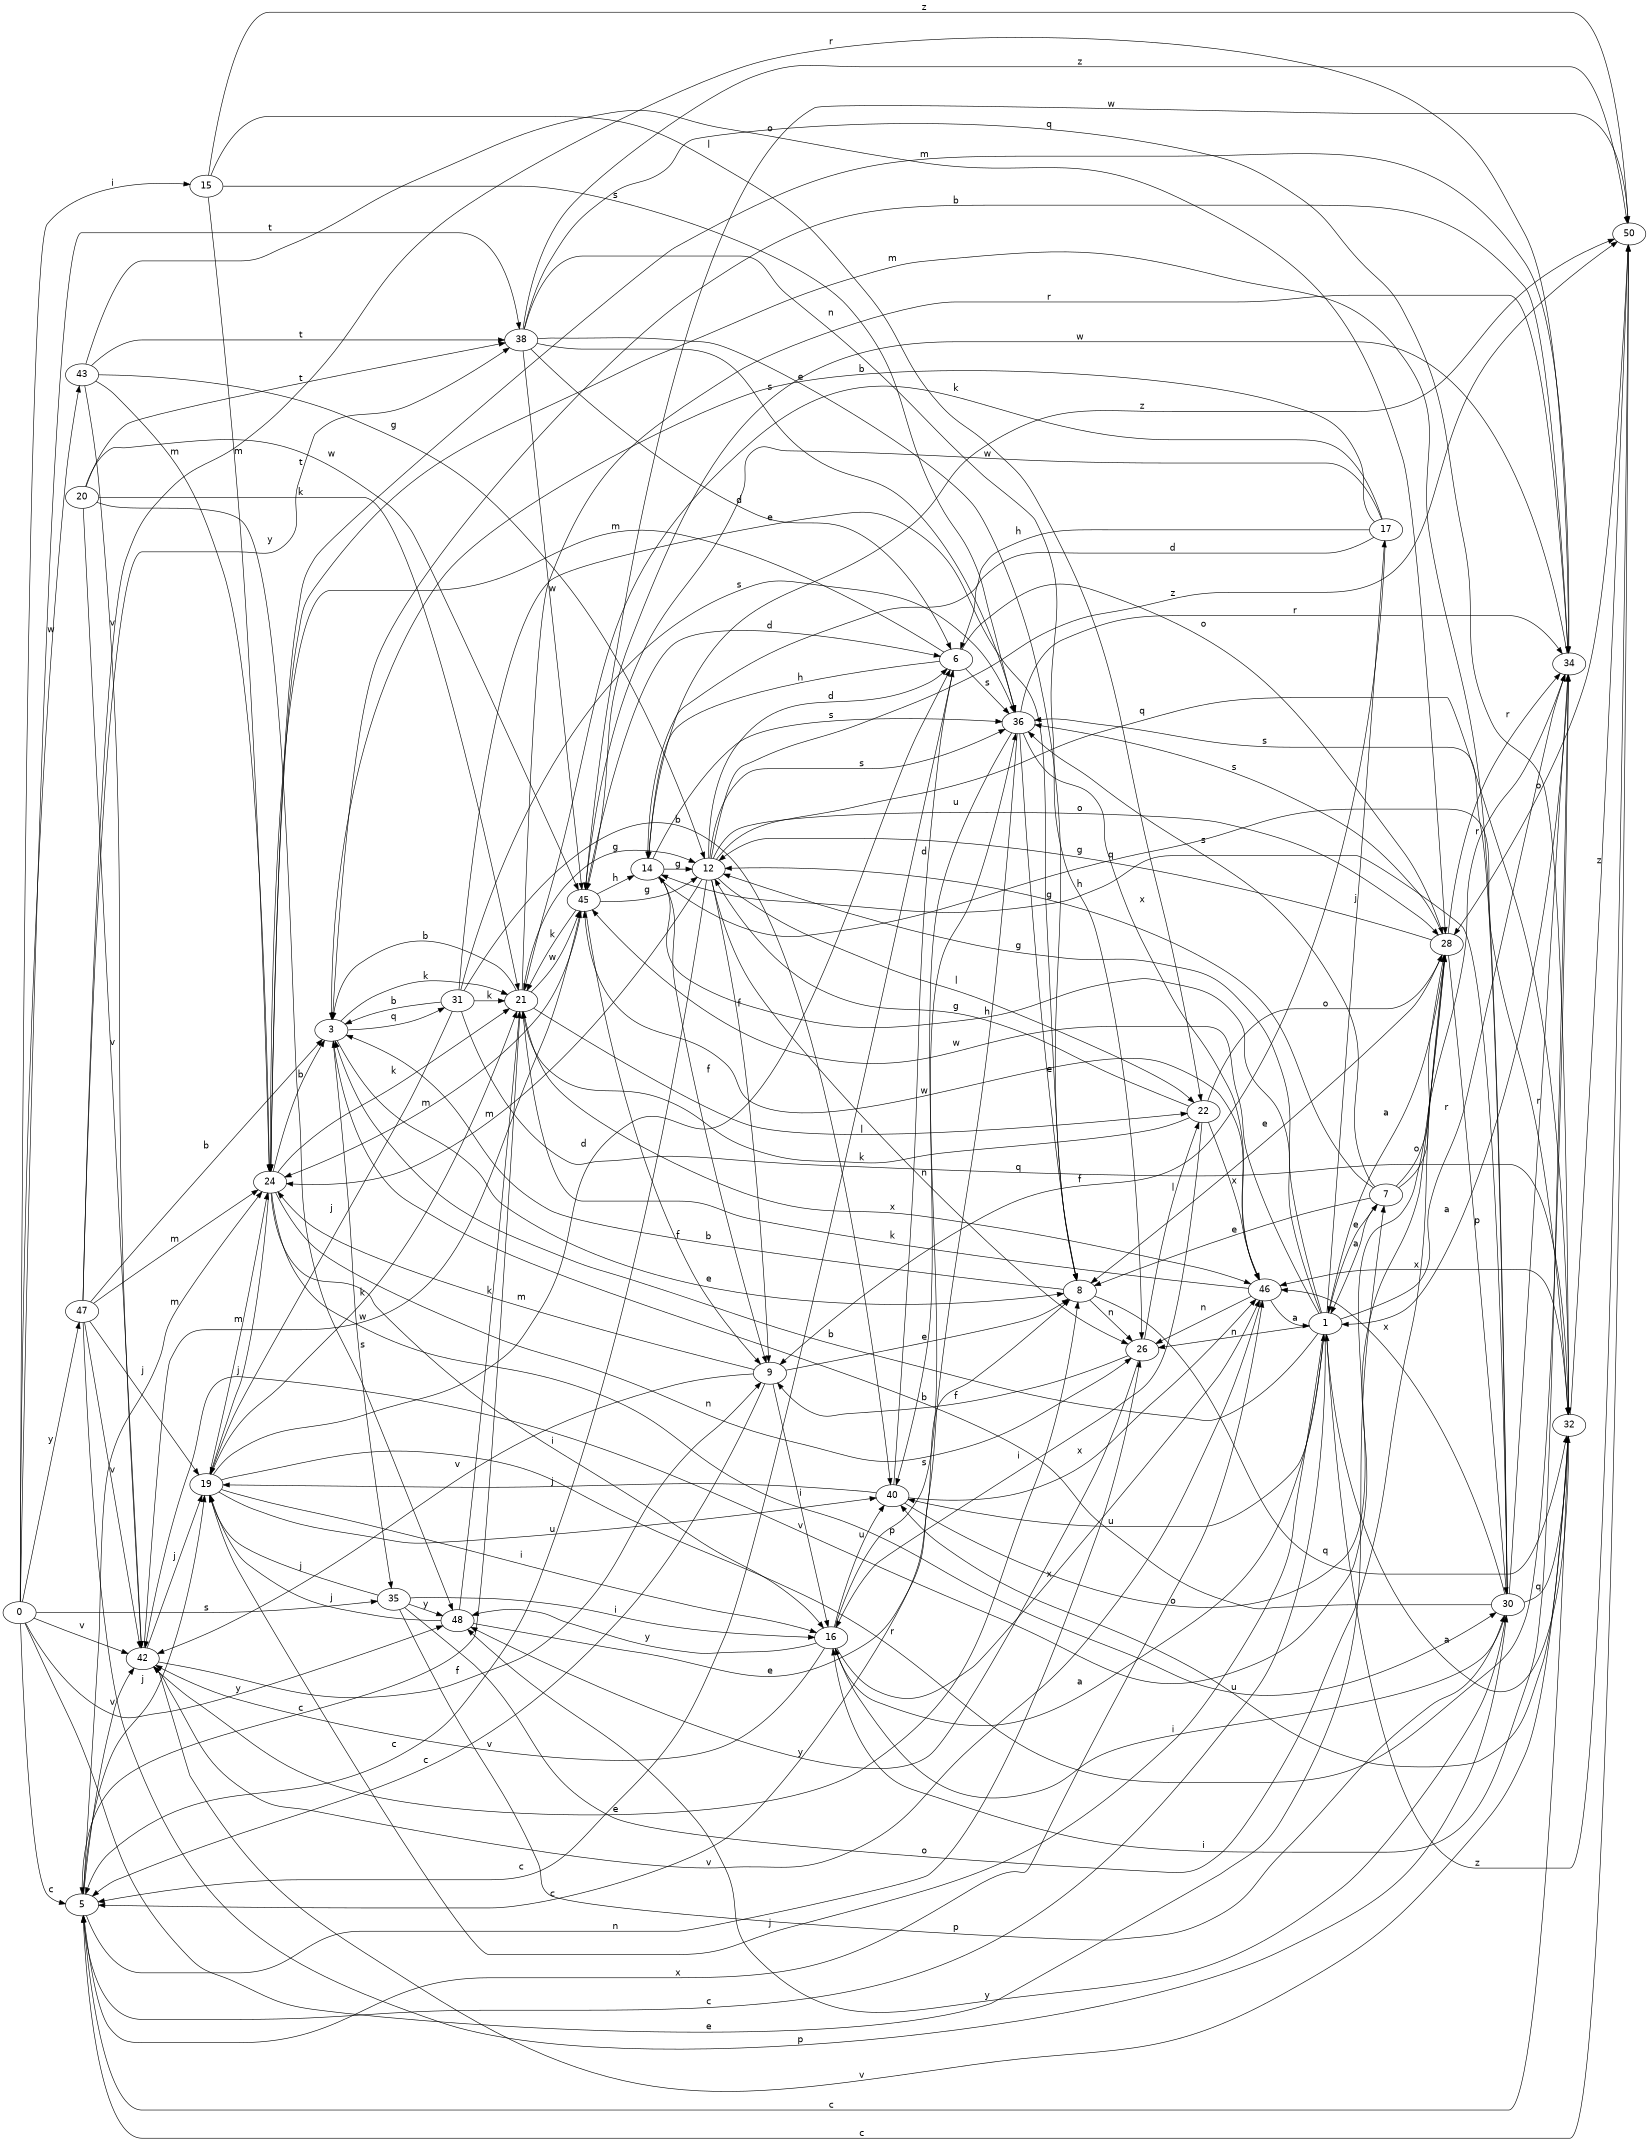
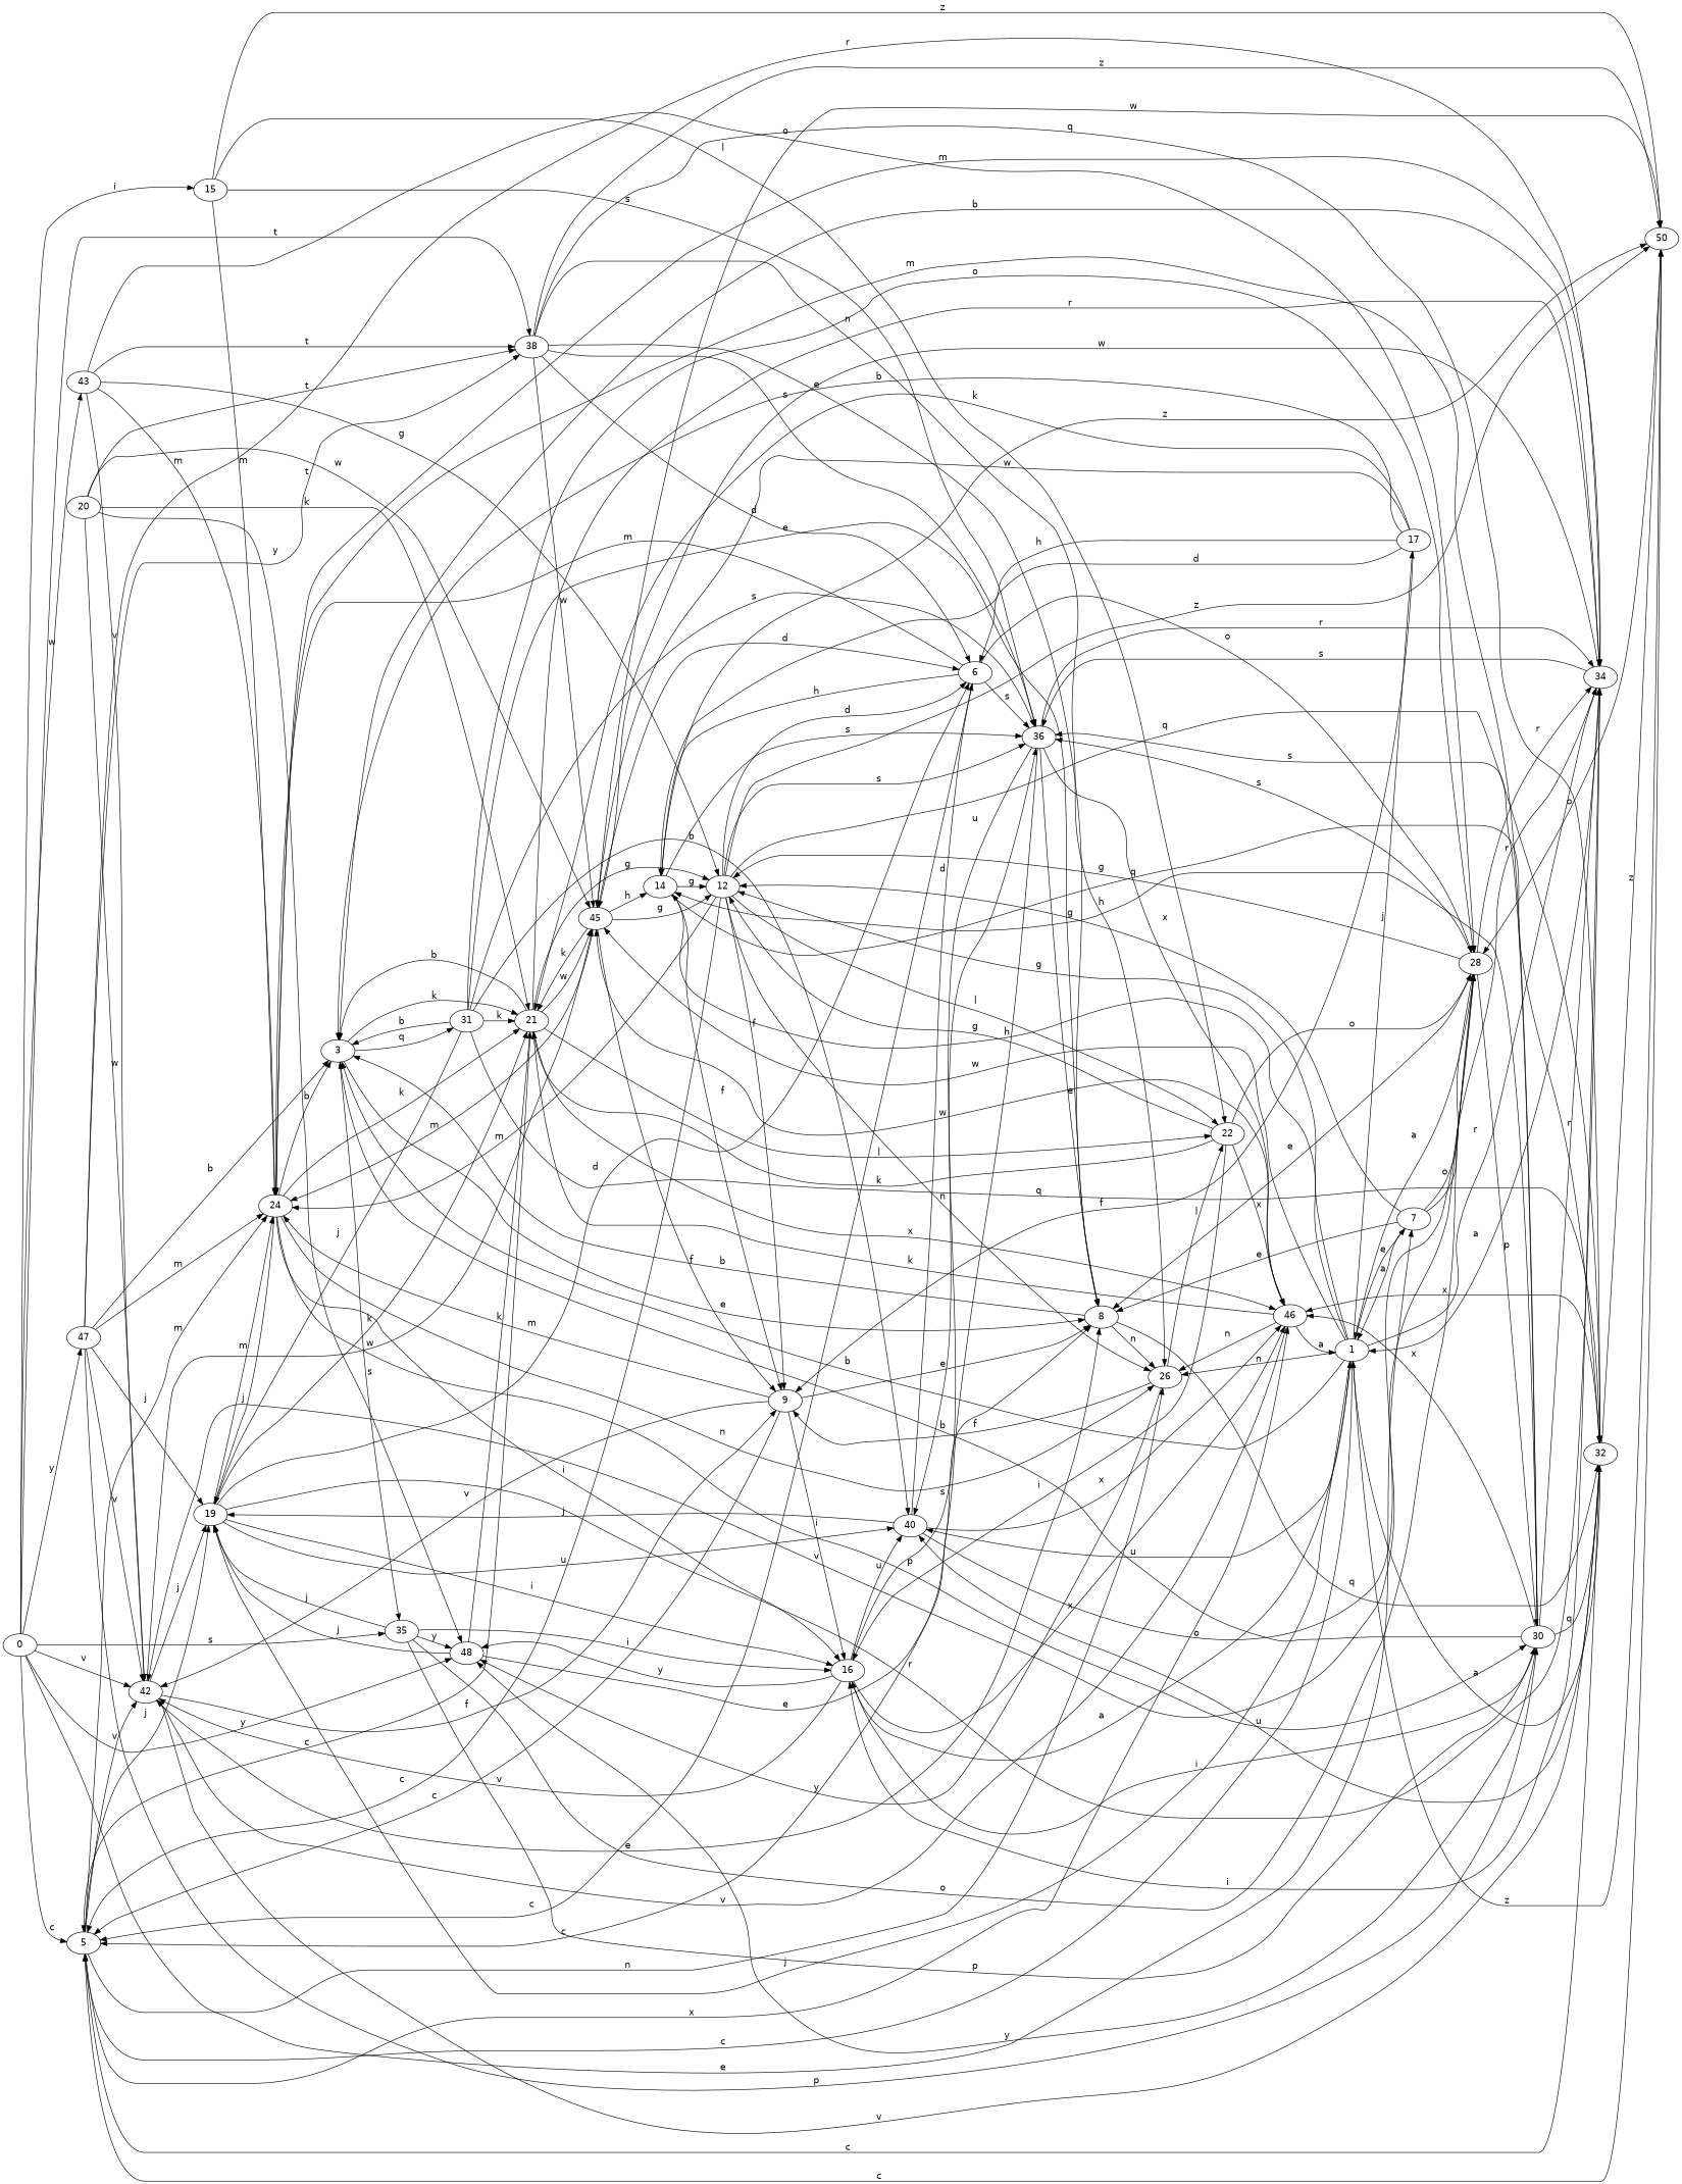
  strict digraph {
    fontname="DejaVu Sans"
    rankdir=LR
    node [fontname="DejaVu Sans"]
    edge [fontname="DejaVu Sans"]
    0
    5
    7
    15
    35
    38
    42
    43
    47
    48
    19
    26
    24
    46
    1
    12
    34
    8
    28
    50
    36
    22
    20
    45
    21
    16
    30
    6
    32
    9
    3
    14
    17
    40
    31
    0 -> 5 [label=c]
    0 -> 7 [label=e]
    0 -> 15 [label=i]
    0 -> 35 [label=s]
    0 -> 38 [label=t]
    0 -> 42 [label=v]
    0 -> 43 [label=w]
    0 -> 47 [label=y]
    0 -> 48 [label=y]
    5 -> 42 [label=v]
    5 -> 19 [label=j]
    5 -> 26 [label=n]
    5 -> 24 [label=m]
    5 -> 46 [label=x]
    7 -> 1 [label=a]
    7 -> 12 [label=g]
    7 -> 34 [label=r]
    7 -> 8 [label=e]
    7 -> 28 [label=o]
    15 -> 24 [label=m]
    15 -> 50 [label=z]
    15 -> 36 [label=s]
    15 -> 22 [label=l]
    35 -> 48 [label=y]
    35 -> 19 [label=j]
    35 -> 28 [label=o]
    35 -> 16 [label=i]
    35 -> 30 [label=p]
    38 -> 26 [label=n]
    38 -> 8 [label=e]
    38 -> 50 [label=z]
    38 -> 36 [label=s]
    38 -> 45 [label=w]
    38 -> 6 [label=d]
    38 -> 32 [label=q]
    42 -> 19 [label=j]
    42 -> 8 [label=e]
    42 -> 45 [label=w]
    42 -> 9 [label=f]
    43 -> 38 [label=t]
    43 -> 42 [label=v]
    43 -> 24 [label=m]
    43 -> 12 [label=g]
    43 -> 28 [label=o]
    47 -> 38 [label=t]
    47 -> 42 [label=v]
    47 -> 19 [label=j]
    47 -> 24 [label=m]
    47 -> 34 [label=r]
    47 -> 30 [label=p]
    47 -> 3 [label=b]
    48 -> 19 [label=j]
    48 -> 8 [label=e]
    48 -> 21 [label=k]
    19 -> 24 [label=m]
    19 -> 34 [label=r]
    19 -> 21 [label=k]
    19 -> 16 [label=i]
    19 -> 6 [label=d]
    19 -> 40 [label=u]
    26 -> 48 [label=y]
    26 -> 22 [label=l]
    26 -> 9 [label=f]
    24 -> 19 [label=j]
    24 -> 26 [label=n]
    24 -> 21 [label=k]
    24 -> 16 [label=i]
    24 -> 30 [label=p]
    24 -> 3 [label=b]
    46 -> 42 [label=v]
    46 -> 26 [label=n]
    46 -> 1 [label=a]
    46 -> 45 [label=w]
    46 -> 21 [label=k]
    1 -> 5 [label=c]
    1 -> 7 [label=e]
    1 -> 19 [label=j]
    1 -> 26 [label=n]
    1 -> 12 [label=g]
    1 -> 34 [label=r]
    1 -> 50 [label=z]
    1 -> 45 [label=w]
    1 -> 3 [label=b]
    1 -> 14 [label=h]
    1 -> 17 [label=j]
    1 -> 40 [label=u]
    12 -> 5 [label=c]
    12 -> 26 [label=n]
    12 -> 24 [label=m]
-   12 -> 28 [label=o]
+   31 -> 28 [label=o]
    12 -> 50 [label=z]
    12 -> 36 [label=s]
    12 -> 22 [label=l]
    12 -> 6 [label=d]
    12 -> 32 [label=q]
    12 -> 9 [label=f]
    34 -> 24 [label=m]
    34 -> 1 [label=a]
-   7 -> 36 [label=s]
+   34 -> 36 [label=s]
    34 -> 45 [label=w]
    34 -> 16 [label=i]
    34 -> 3 [label=b]
    8 -> 26 [label=n]
    8 -> 32 [label=q]
    8 -> 3 [label=b]
    28 -> 42 [label=v]
    28 -> 1 [label=a]
    28 -> 12 [label=g]
    28 -> 34 [label=r]
    28 -> 8 [label=e]
    28 -> 36 [label=s]
    28 -> 30 [label=p]
    50 -> 5 [label=c]
    50 -> 28 [label=o]
    50 -> 45 [label=w]
    36 -> 5 [label=c]
    36 -> 46 [label=x]
    36 -> 34 [label=r]
    36 -> 8 [label=e]
    36 -> 40 [label=u]
    22 -> 46 [label=x]
    22 -> 12 [label=g]
    22 -> 28 [label=o]
    22 -> 21 [label=k]
    22 -> 16 [label=i]
    20 -> 38 [label=t]
-   20 -> 42 [label=v]
+   20 -> 42 [label=w]
    20 -> 48 [label=y]
    20 -> 45 [label=w]
    20 -> 21 [label=k]
    45 -> 24 [label=m]
    45 -> 12 [label=g]
    45 -> 21 [label=k]
    45 -> 6 [label=d]
    45 -> 9 [label=f]
    45 -> 14 [label=h]
    21 -> 5 [label=c]
    21 -> 46 [label=x]
    21 -> 12 [label=g]
    21 -> 34 [label=r]
    21 -> 22 [label=l]
    21 -> 45 [label=w]
    21 -> 3 [label=b]
    16 -> 42 [label=v]
    16 -> 48 [label=y]
    16 -> 46 [label=x]
    16 -> 1 [label=a]
    16 -> 36 [label=s]
    16 -> 40 [label=u]
    30 -> 48 [label=y]
    30 -> 24 [label=m]
    30 -> 46 [label=x]
    30 -> 34 [label=r]
    30 -> 36 [label=s]
    30 -> 16 [label=i]
    30 -> 32 [label=q]
    30 -> 3 [label=b]
    30 -> 14 [label=h]
    6 -> 5 [label=c]
    6 -> 24 [label=m]
    6 -> 28 [label=o]
    6 -> 36 [label=s]
    6 -> 14 [label=h]
    32 -> 5 [label=c]
    32 -> 42 [label=v]
    32 -> 46 [label=x]
    32 -> 1 [label=a]
    32 -> 50 [label=z]
    32 -> 40 [label=u]
    9 -> 5 [label=c]
    9 -> 42 [label=v]
    9 -> 24 [label=m]
    9 -> 8 [label=e]
    9 -> 16 [label=i]
    3 -> 35 [label=s]
    3 -> 8 [label=e]
    3 -> 21 [label=k]
    3 -> 31 [label=q]
    14 -> 12 [label=g]
    14 -> 50 [label=z]
    14 -> 36 [label=s]
    14 -> 32 [label=q]
    14 -> 9 [label=f]
    17 -> 45 [label=w]
    17 -> 21 [label=k]
    17 -> 6 [label=d]
    17 -> 9 [label=f]
    17 -> 3 [label=b]
    17 -> 14 [label=h]
    40 -> 19 [label=j]
    40 -> 46 [label=x]
    40 -> 28 [label=o]
    40 -> 6 [label=d]
    31 -> 19 [label=j]
    31 -> 8 [label=e]
    31 -> 36 [label=s]
    31 -> 21 [label=k]
    31 -> 32 [label=q]
    31 -> 3 [label=b]
    31 -> 40 [label=b]
  }
